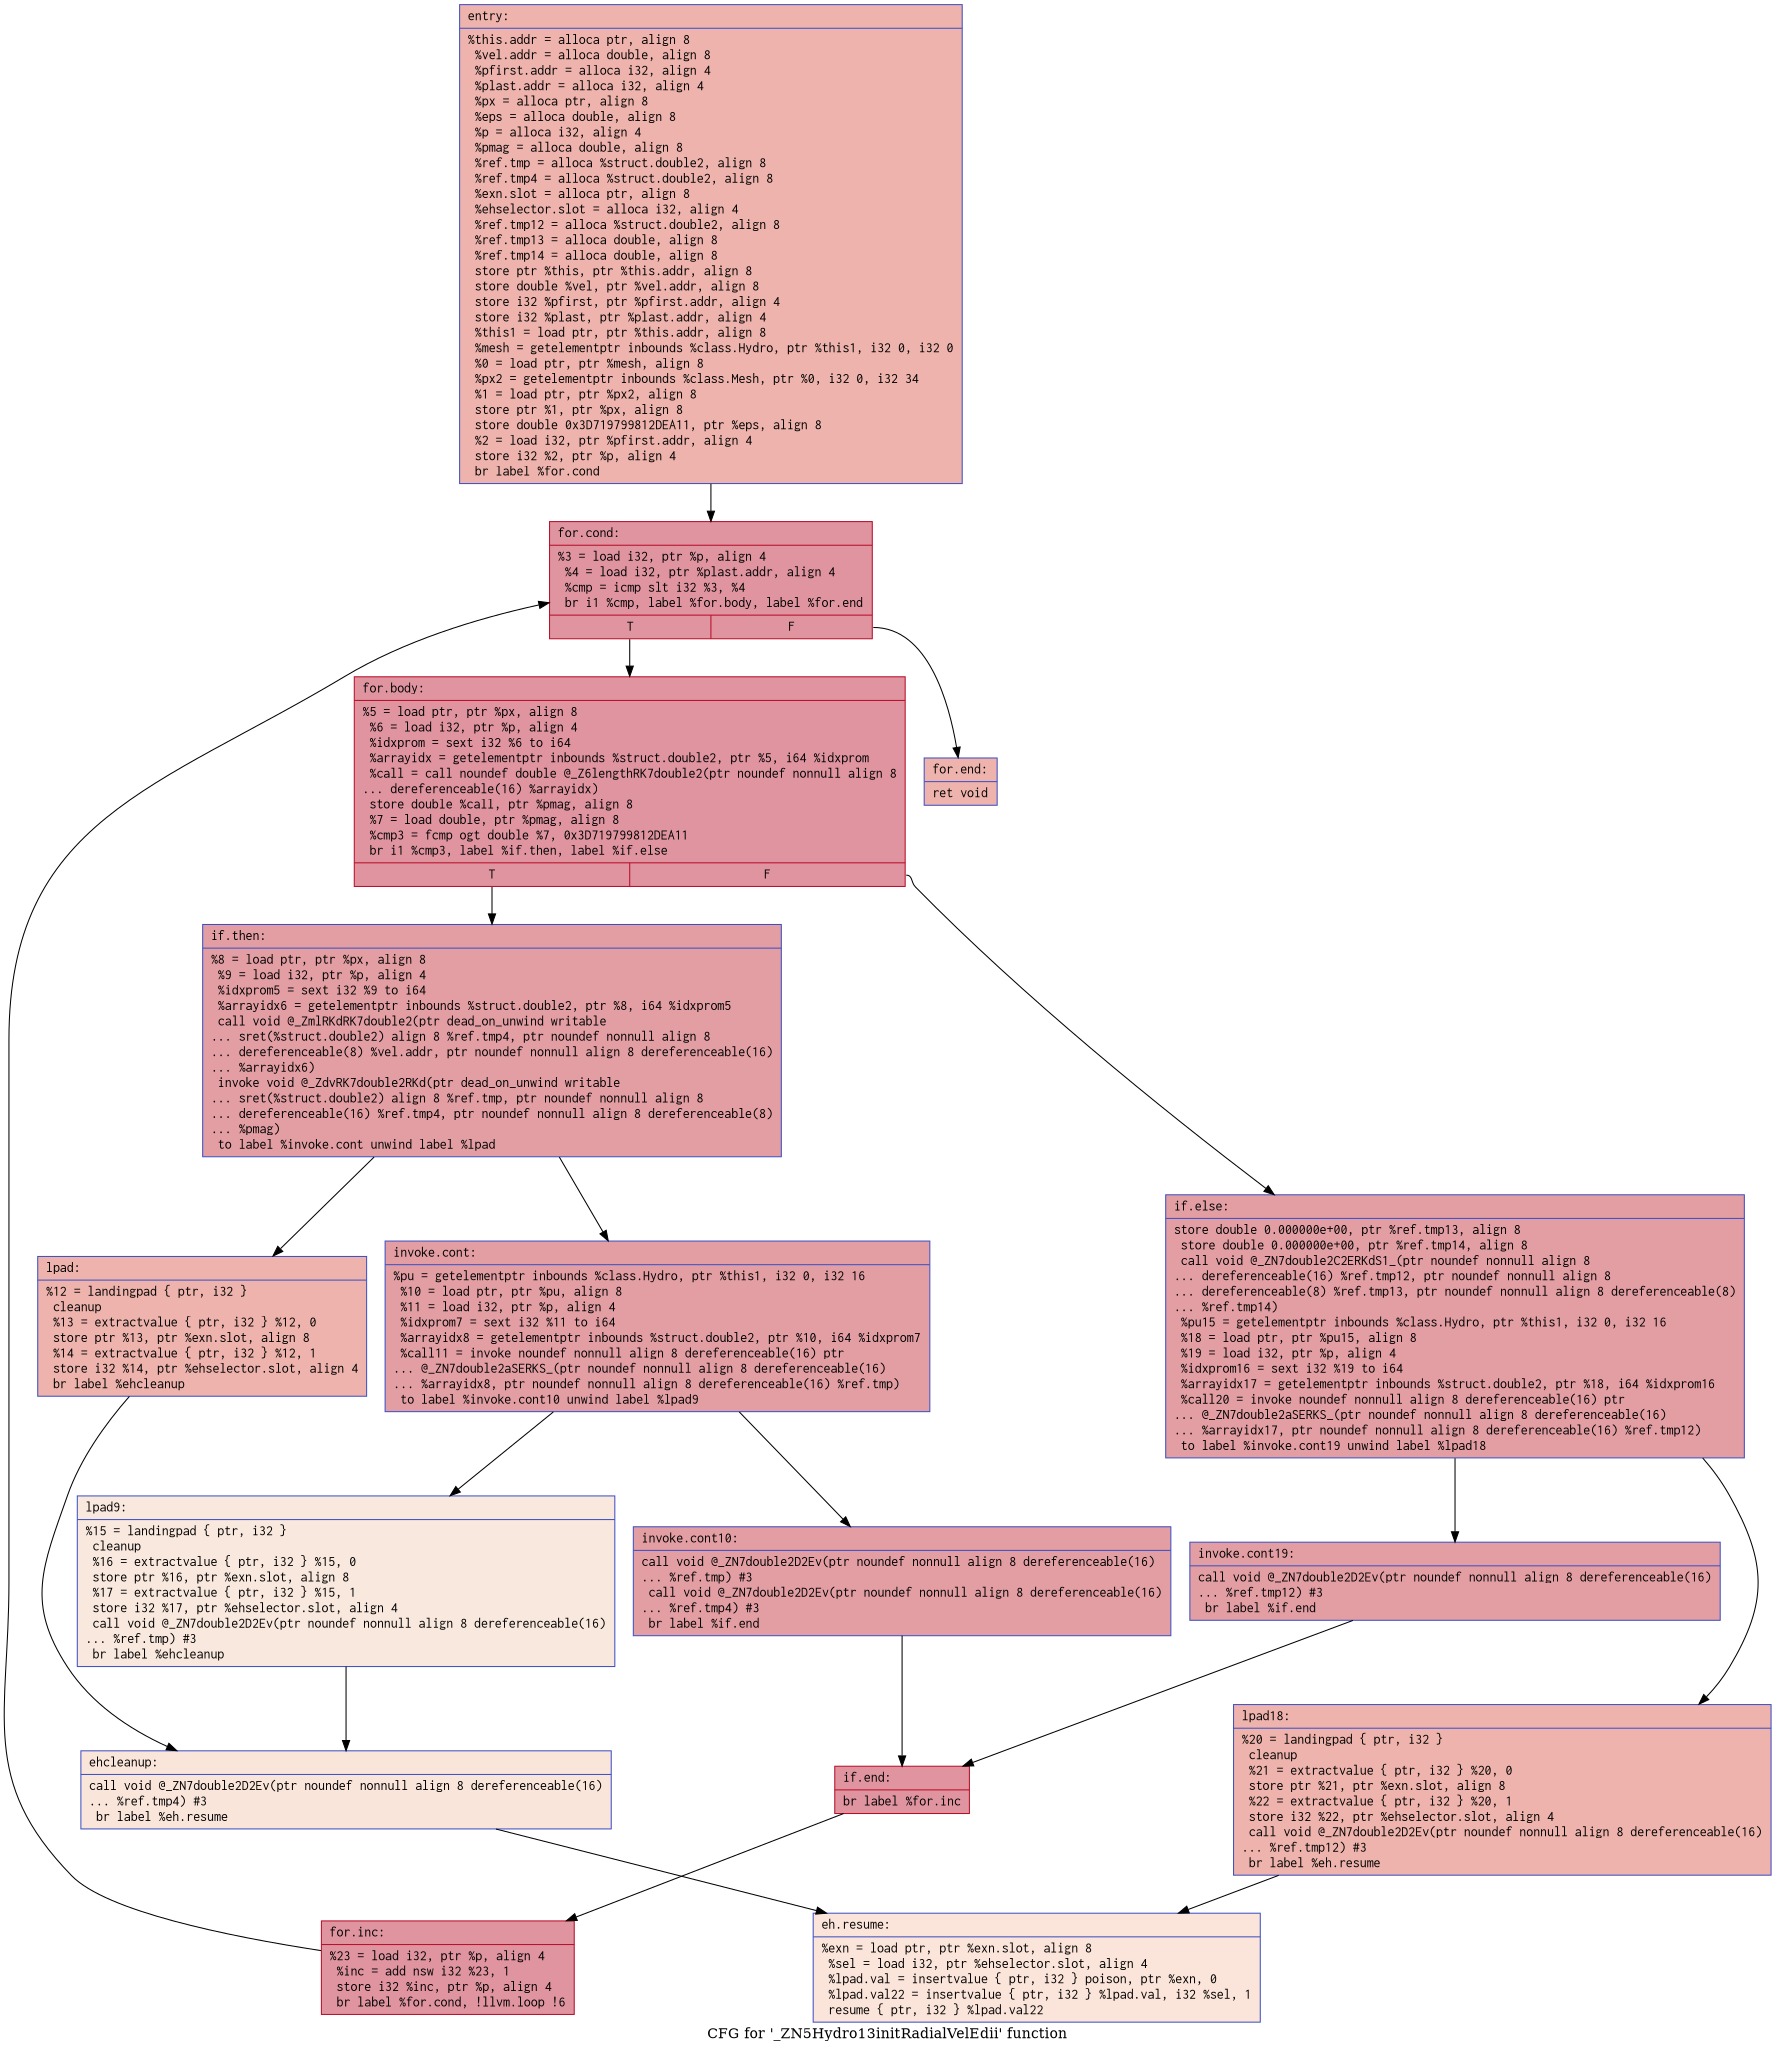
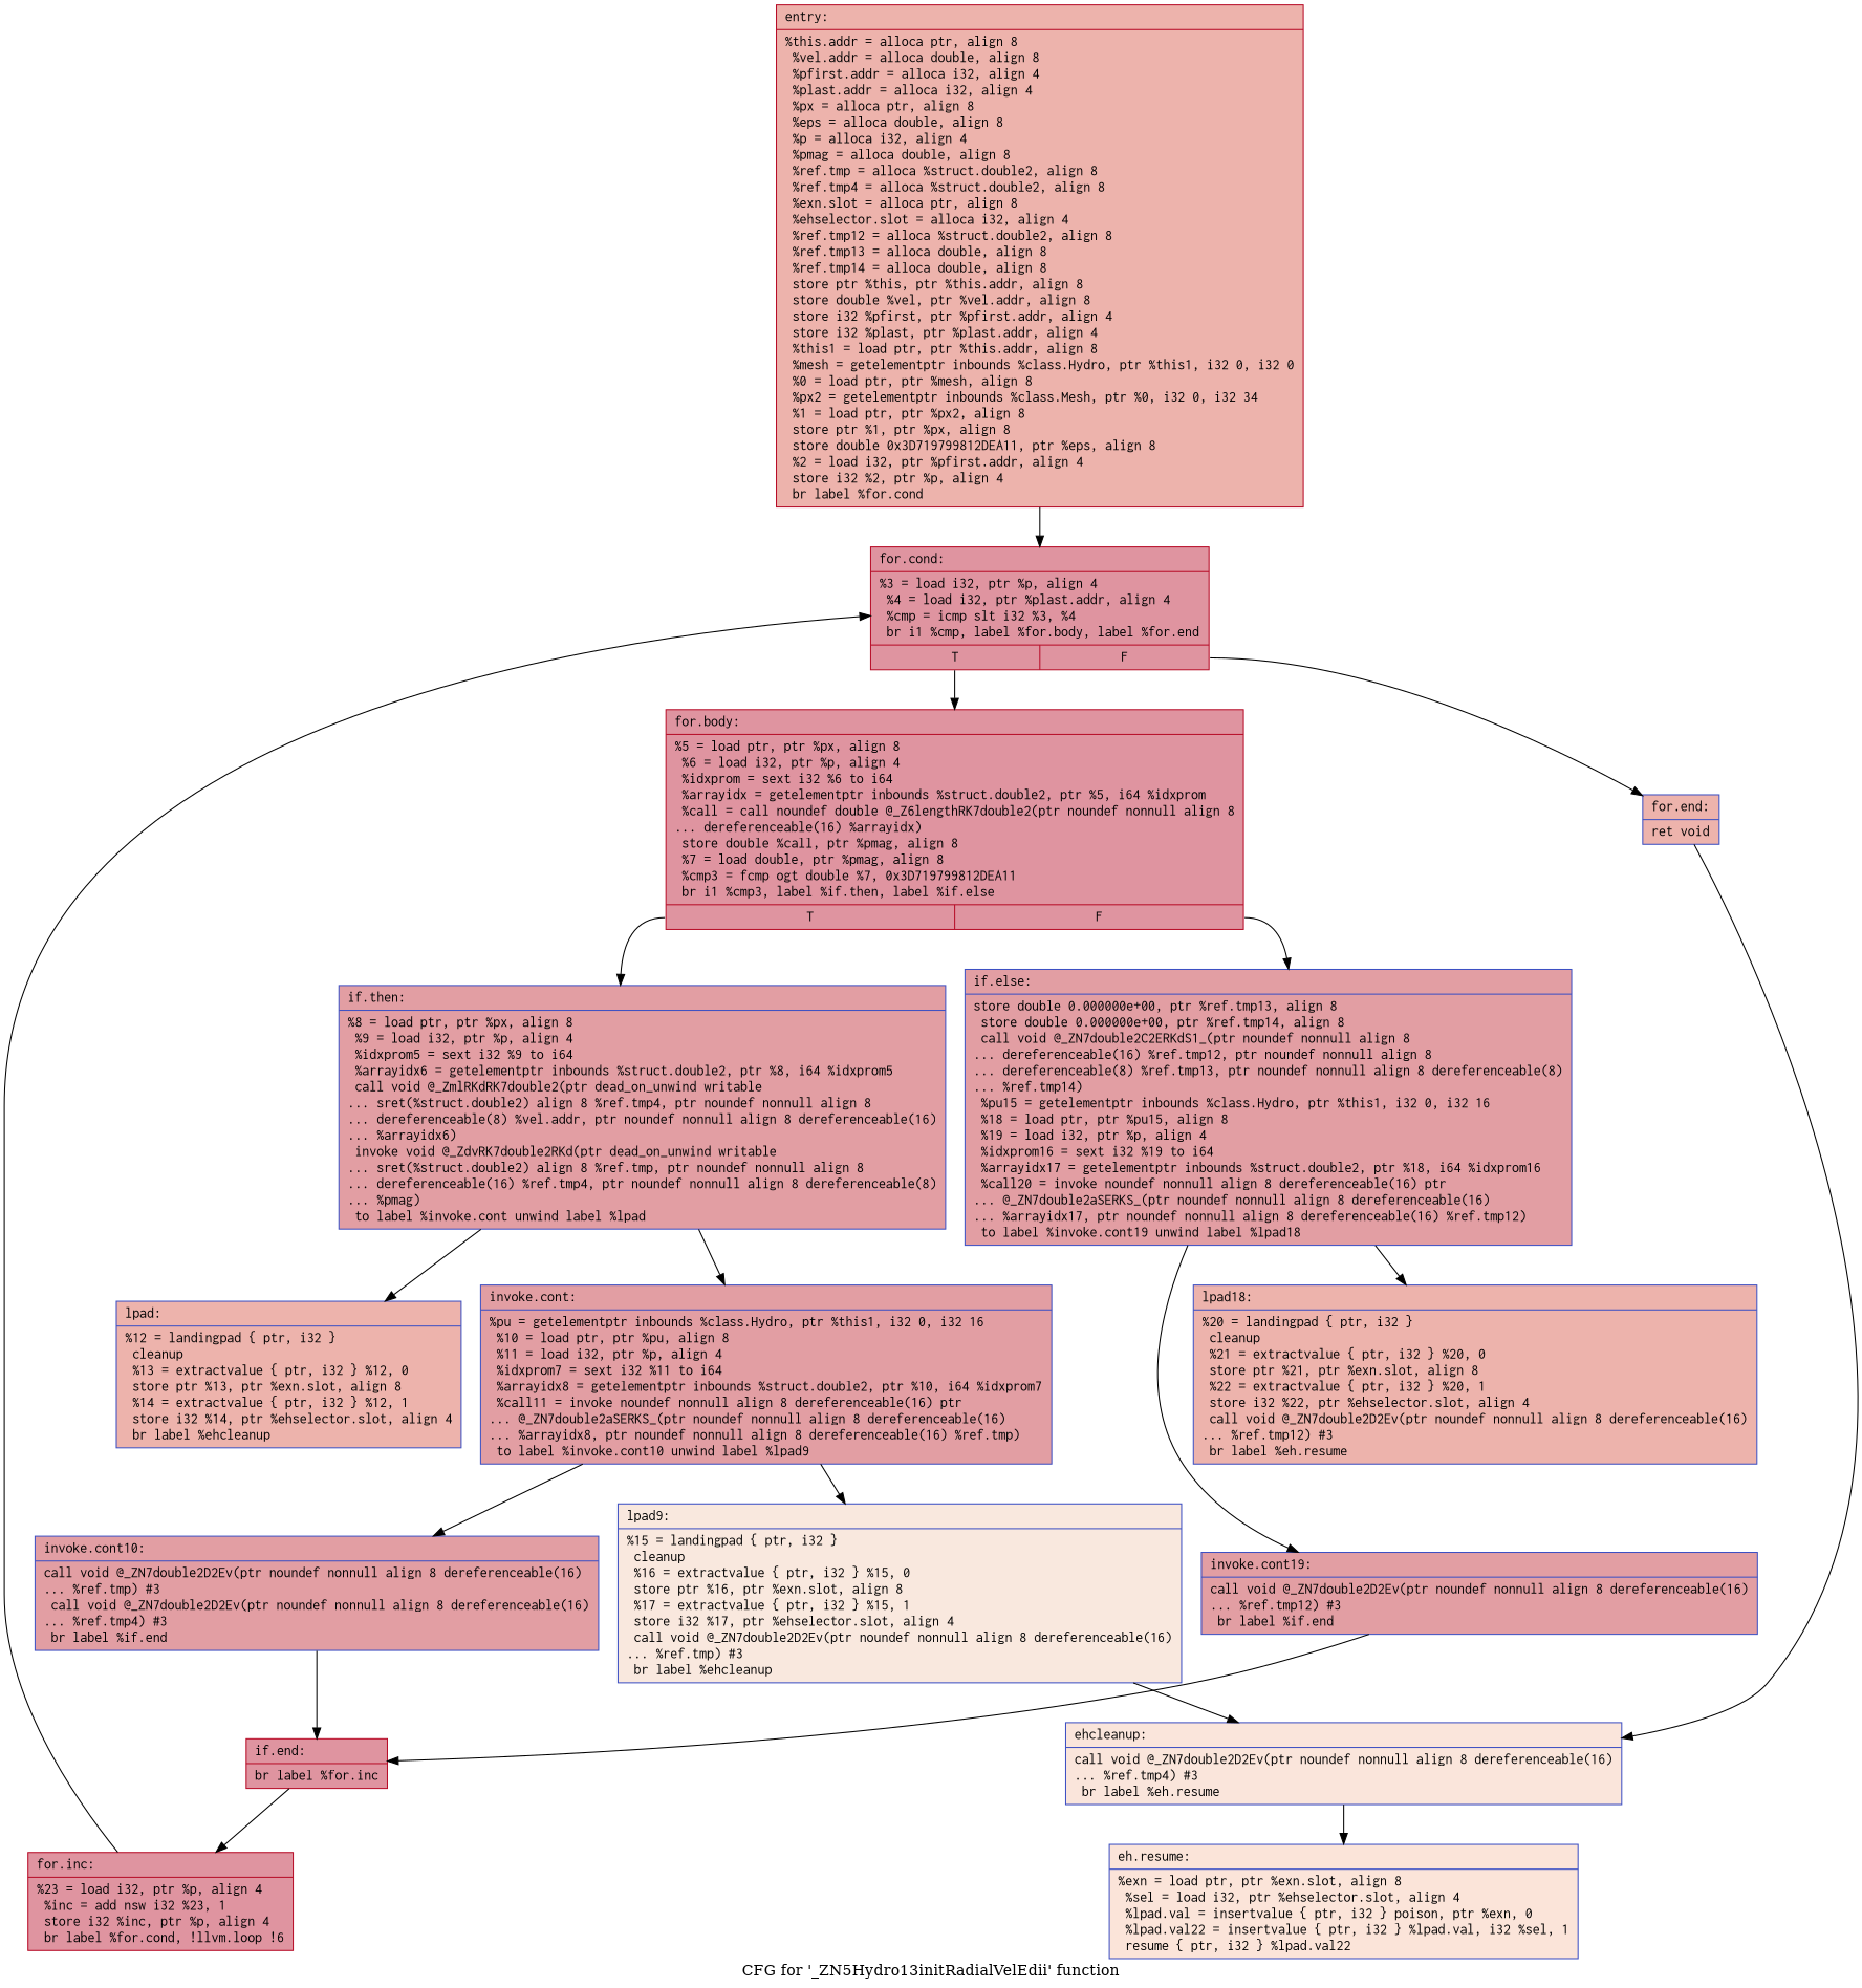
  digraph {
    label="CFG for '_ZN5Hydro13initRadialVelEdii' function"
    node [color="#3d50c3ff" fillcolor="#be242e70" fontname=Courier shape=record style=filled]
-   n1 [fillcolor="#d6524470" label="{entry:\l|  %this.addr = alloca ptr, align 8\l  %vel.addr = alloca double, align 8\l  %pfirst.addr = alloca i32, align 4\l  %plast.addr = alloca i32, align 4\l  %px = alloca ptr, align 8\l  %eps = alloca double, align 8\l  %p = alloca i32, align 4\l  %pmag = alloca double, align 8\l  %ref.tmp = alloca %struct.double2, align 8\l  %ref.tmp4 = alloca %struct.double2, align 8\l  %exn.slot = alloca ptr, align 8\l  %ehselector.slot = alloca i32, align 4\l  %ref.tmp12 = alloca %struct.double2, align 8\l  %ref.tmp13 = alloca double, align 8\l  %ref.tmp14 = alloca double, align 8\l  store ptr %this, ptr %this.addr, align 8\l  store double %vel, ptr %vel.addr, align 8\l  store i32 %pfirst, ptr %pfirst.addr, align 4\l  store i32 %plast, ptr %plast.addr, align 4\l  %this1 = load ptr, ptr %this.addr, align 8\l  %mesh = getelementptr inbounds %class.Hydro, ptr %this1, i32 0, i32 0\l  %0 = load ptr, ptr %mesh, align 8\l  %px2 = getelementptr inbounds %class.Mesh, ptr %0, i32 0, i32 34\l  %1 = load ptr, ptr %px2, align 8\l  store ptr %1, ptr %px, align 8\l  store double 0x3D719799812DEA11, ptr %eps, align 8\l  %2 = load i32, ptr %pfirst.addr, align 4\l  store i32 %2, ptr %p, align 4\l  br label %for.cond\l}"]
+   n1 [color="#b70d28ff" fillcolor="#d6524470" label="{entry:\l|  %this.addr = alloca ptr, align 8\l  %vel.addr = alloca double, align 8\l  %pfirst.addr = alloca i32, align 4\l  %plast.addr = alloca i32, align 4\l  %px = alloca ptr, align 8\l  %eps = alloca double, align 8\l  %p = alloca i32, align 4\l  %pmag = alloca double, align 8\l  %ref.tmp = alloca %struct.double2, align 8\l  %ref.tmp4 = alloca %struct.double2, align 8\l  %exn.slot = alloca ptr, align 8\l  %ehselector.slot = alloca i32, align 4\l  %ref.tmp12 = alloca %struct.double2, align 8\l  %ref.tmp13 = alloca double, align 8\l  %ref.tmp14 = alloca double, align 8\l  store ptr %this, ptr %this.addr, align 8\l  store double %vel, ptr %vel.addr, align 8\l  store i32 %pfirst, ptr %pfirst.addr, align 4\l  store i32 %plast, ptr %plast.addr, align 4\l  %this1 = load ptr, ptr %this.addr, align 8\l  %mesh = getelementptr inbounds %class.Hydro, ptr %this1, i32 0, i32 0\l  %0 = load ptr, ptr %mesh, align 8\l  %px2 = getelementptr inbounds %class.Mesh, ptr %0, i32 0, i32 34\l  %1 = load ptr, ptr %px2, align 8\l  store ptr %1, ptr %px, align 8\l  store double 0x3D719799812DEA11, ptr %eps, align 8\l  %2 = load i32, ptr %pfirst.addr, align 4\l  store i32 %2, ptr %p, align 4\l  br label %for.cond\l}"]
    n2 [color="#b70d28ff" fillcolor="#b70d2870" label="{for.cond:\l|  %3 = load i32, ptr %p, align 4\l  %4 = load i32, ptr %plast.addr, align 4\l  %cmp = icmp slt i32 %3, %4\l  br i1 %cmp, label %for.body, label %for.end\l|{<s0>T|<s1>F}}"]
    n3 [color="#b70d28ff" fillcolor="#b70d2870" label="{for.body:\l|  %5 = load ptr, ptr %px, align 8\l  %6 = load i32, ptr %p, align 4\l  %idxprom = sext i32 %6 to i64\l  %arrayidx = getelementptr inbounds %struct.double2, ptr %5, i64 %idxprom\l  %call = call noundef double @_Z6lengthRK7double2(ptr noundef nonnull align 8\l... dereferenceable(16) %arrayidx)\l  store double %call, ptr %pmag, align 8\l  %7 = load double, ptr %pmag, align 8\l  %cmp3 = fcmp ogt double %7, 0x3D719799812DEA11\l  br i1 %cmp3, label %if.then, label %if.else\l|{<s0>T|<s1>F}}"]
    n4 [fillcolor="#d6524470" label="{for.end:\l|  ret void\l}"]
    n5 [label="{if.then:\l|  %8 = load ptr, ptr %px, align 8\l  %9 = load i32, ptr %p, align 4\l  %idxprom5 = sext i32 %9 to i64\l  %arrayidx6 = getelementptr inbounds %struct.double2, ptr %8, i64 %idxprom5\l  call void @_ZmlRKdRK7double2(ptr dead_on_unwind writable\l... sret(%struct.double2) align 8 %ref.tmp4, ptr noundef nonnull align 8\l... dereferenceable(8) %vel.addr, ptr noundef nonnull align 8 dereferenceable(16)\l... %arrayidx6)\l  invoke void @_ZdvRK7double2RKd(ptr dead_on_unwind writable\l... sret(%struct.double2) align 8 %ref.tmp, ptr noundef nonnull align 8\l... dereferenceable(16) %ref.tmp4, ptr noundef nonnull align 8 dereferenceable(8)\l... %pmag)\l          to label %invoke.cont unwind label %lpad\l}"]
    n6 [label="{if.else:\l|  store double 0.000000e+00, ptr %ref.tmp13, align 8\l  store double 0.000000e+00, ptr %ref.tmp14, align 8\l  call void @_ZN7double2C2ERKdS1_(ptr noundef nonnull align 8\l... dereferenceable(16) %ref.tmp12, ptr noundef nonnull align 8\l... dereferenceable(8) %ref.tmp13, ptr noundef nonnull align 8 dereferenceable(8)\l... %ref.tmp14)\l  %pu15 = getelementptr inbounds %class.Hydro, ptr %this1, i32 0, i32 16\l  %18 = load ptr, ptr %pu15, align 8\l  %19 = load i32, ptr %p, align 4\l  %idxprom16 = sext i32 %19 to i64\l  %arrayidx17 = getelementptr inbounds %struct.double2, ptr %18, i64 %idxprom16\l  %call20 = invoke noundef nonnull align 8 dereferenceable(16) ptr\l... @_ZN7double2aSERKS_(ptr noundef nonnull align 8 dereferenceable(16)\l... %arrayidx17, ptr noundef nonnull align 8 dereferenceable(16) %ref.tmp12)\l          to label %invoke.cont19 unwind label %lpad18\l}"]
    n7 [label="{invoke.cont:\l|  %pu = getelementptr inbounds %class.Hydro, ptr %this1, i32 0, i32 16\l  %10 = load ptr, ptr %pu, align 8\l  %11 = load i32, ptr %p, align 4\l  %idxprom7 = sext i32 %11 to i64\l  %arrayidx8 = getelementptr inbounds %struct.double2, ptr %10, i64 %idxprom7\l  %call11 = invoke noundef nonnull align 8 dereferenceable(16) ptr\l... @_ZN7double2aSERKS_(ptr noundef nonnull align 8 dereferenceable(16)\l... %arrayidx8, ptr noundef nonnull align 8 dereferenceable(16) %ref.tmp)\l          to label %invoke.cont10 unwind label %lpad9\l}"]
    n8 [fillcolor="#d6524470" label="{lpad:\l|  %12 = landingpad \{ ptr, i32 \}\l          cleanup\l  %13 = extractvalue \{ ptr, i32 \} %12, 0\l  store ptr %13, ptr %exn.slot, align 8\l  %14 = extractvalue \{ ptr, i32 \} %12, 1\l  store i32 %14, ptr %ehselector.slot, align 4\l  br label %ehcleanup\l}"]
    n9 [label="{invoke.cont19:\l|  call void @_ZN7double2D2Ev(ptr noundef nonnull align 8 dereferenceable(16)\l... %ref.tmp12) #3\l  br label %if.end\l}"]
    n10 [fillcolor="#d6524470" label="{lpad18:\l|  %20 = landingpad \{ ptr, i32 \}\l          cleanup\l  %21 = extractvalue \{ ptr, i32 \} %20, 0\l  store ptr %21, ptr %exn.slot, align 8\l  %22 = extractvalue \{ ptr, i32 \} %20, 1\l  store i32 %22, ptr %ehselector.slot, align 4\l  call void @_ZN7double2D2Ev(ptr noundef nonnull align 8 dereferenceable(16)\l... %ref.tmp12) #3\l  br label %eh.resume\l}"]
    n11 [label="{invoke.cont10:\l|  call void @_ZN7double2D2Ev(ptr noundef nonnull align 8 dereferenceable(16)\l... %ref.tmp) #3\l  call void @_ZN7double2D2Ev(ptr noundef nonnull align 8 dereferenceable(16)\l... %ref.tmp4) #3\l  br label %if.end\l}"]
    n12 [fillcolor="#f2cab570" label="{lpad9:\l|  %15 = landingpad \{ ptr, i32 \}\l          cleanup\l  %16 = extractvalue \{ ptr, i32 \} %15, 0\l  store ptr %16, ptr %exn.slot, align 8\l  %17 = extractvalue \{ ptr, i32 \} %15, 1\l  store i32 %17, ptr %ehselector.slot, align 4\l  call void @_ZN7double2D2Ev(ptr noundef nonnull align 8 dereferenceable(16)\l... %ref.tmp) #3\l  br label %ehcleanup\l}"]
    n13 [fillcolor="#f4c5ad70" label="{ehcleanup:\l|  call void @_ZN7double2D2Ev(ptr noundef nonnull align 8 dereferenceable(16)\l... %ref.tmp4) #3\l  br label %eh.resume\l}"]
    n14 [color="#b70d28ff" fillcolor="#b70d2870" label="{if.end:\l|  br label %for.inc\l}"]
    n15 [fillcolor="#f5c1a970" label="{eh.resume:\l|  %exn = load ptr, ptr %exn.slot, align 8\l  %sel = load i32, ptr %ehselector.slot, align 4\l  %lpad.val = insertvalue \{ ptr, i32 \} poison, ptr %exn, 0\l  %lpad.val22 = insertvalue \{ ptr, i32 \} %lpad.val, i32 %sel, 1\l  resume \{ ptr, i32 \} %lpad.val22\l}"]
    n16 [color="#b70d28ff" fillcolor="#b70d2870" label="{for.inc:\l|  %23 = load i32, ptr %p, align 4\l  %inc = add nsw i32 %23, 1\l  store i32 %inc, ptr %p, align 4\l  br label %for.cond, !llvm.loop !6\l}"]
    n1 -> n2
    n2 -> n3 [tailport=s0]
    n2 -> n4 [tailport=s1]
    n3 -> n5 [tailport=s0]
    n3 -> n6 [tailport=s1]
    n5 -> n7
    n5 -> n8
    n6 -> n9
    n6 -> n10
    n7 -> n11
    n7 -> n12
-   n8 -> n13
+   n4 -> n13
    n9 -> n14
-   n10 -> n15
    n11 -> n14
    n12 -> n13
    n13 -> n15
    n14 -> n16
    n16 -> n2
  }
